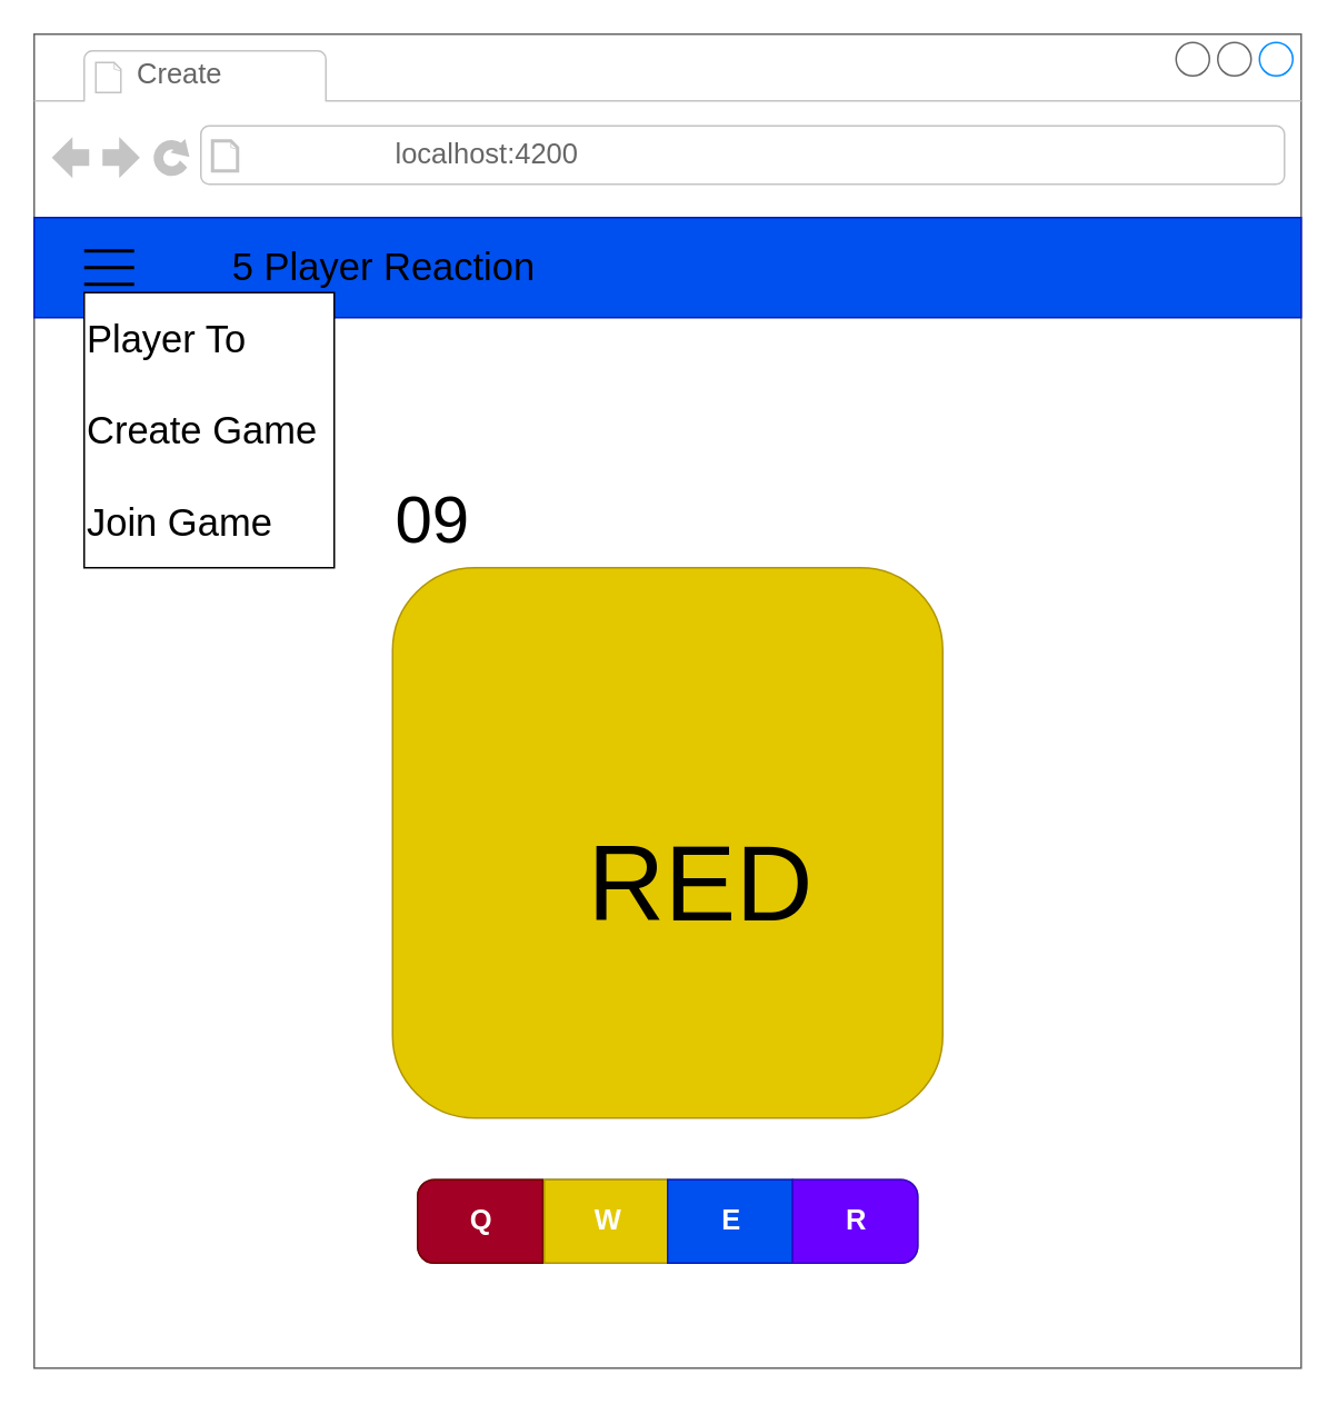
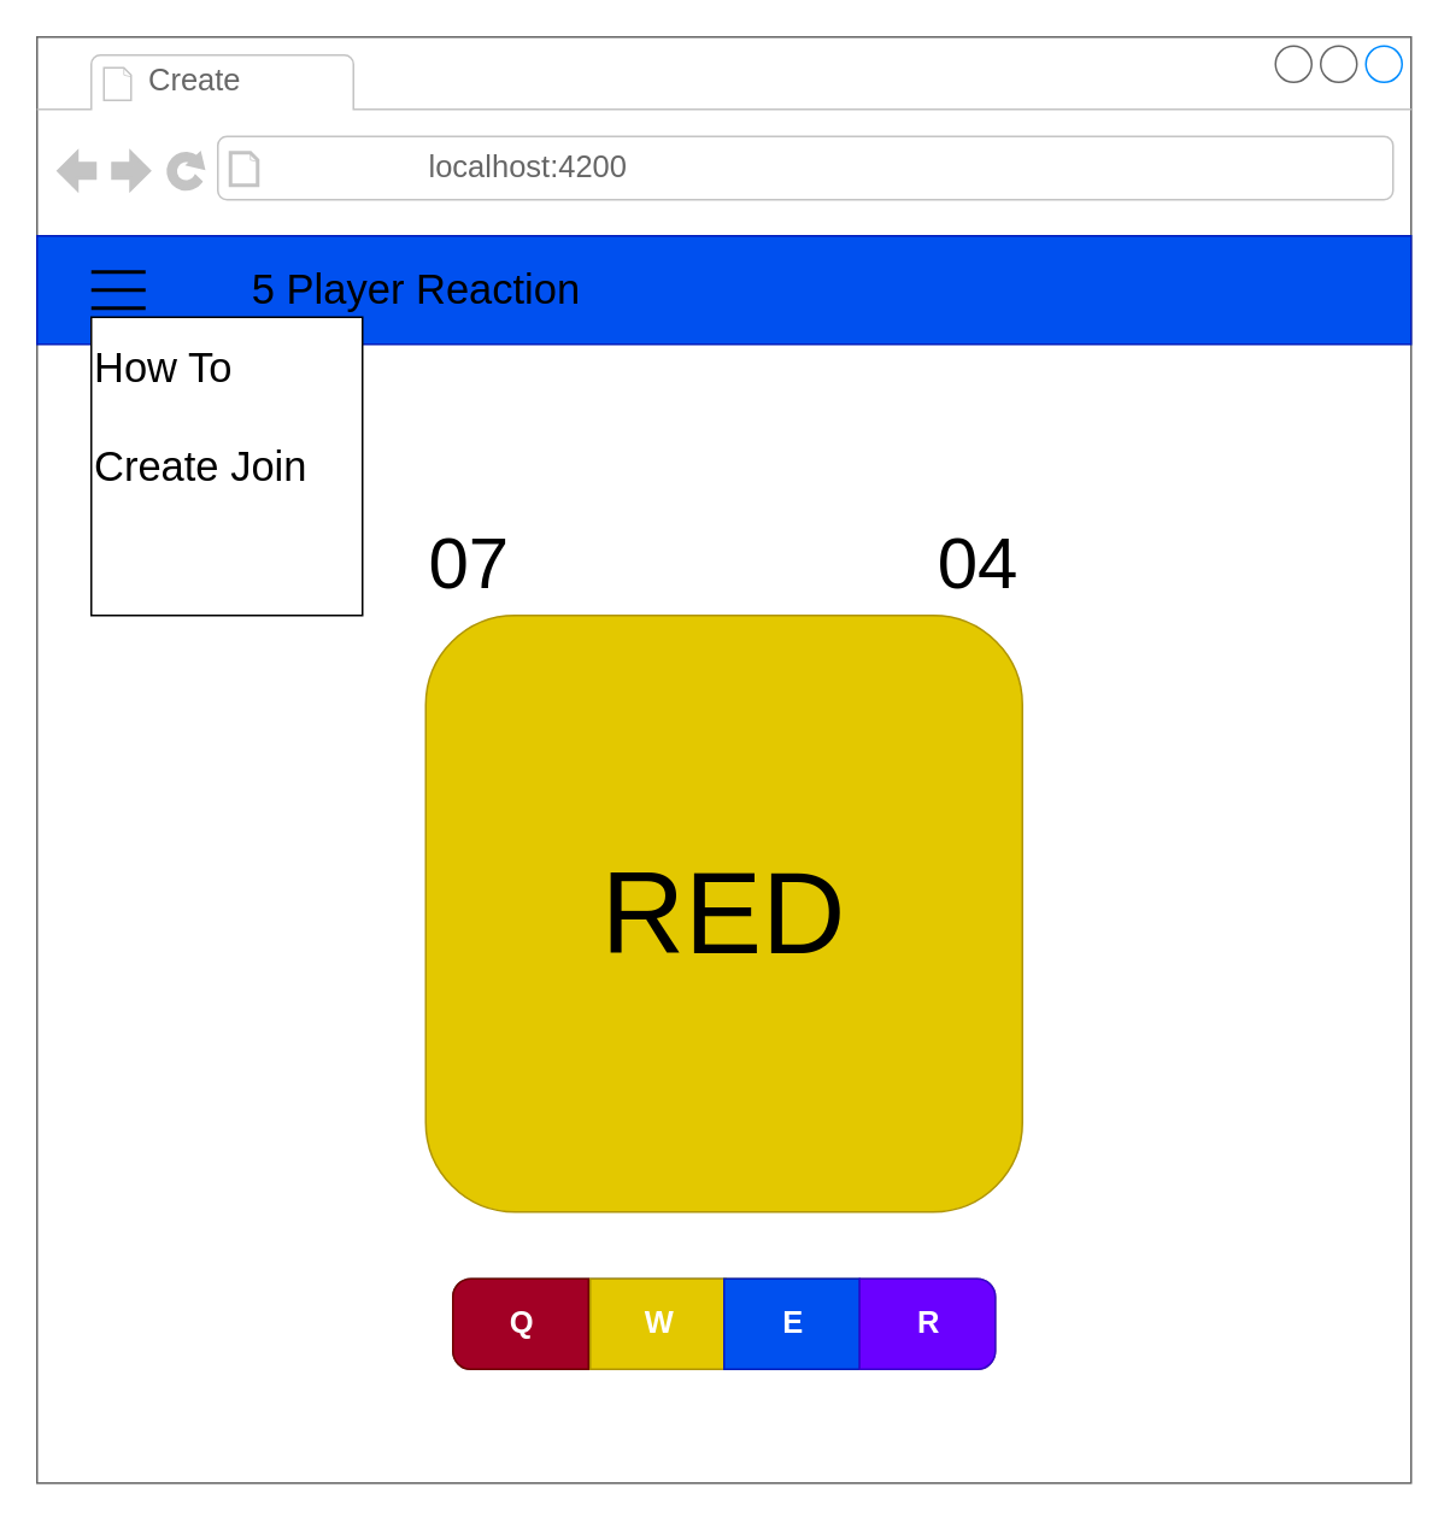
  <mxCell id="0" />
  <mxCell id="1" parent="0" />
  <mxCell id="2" value="" style="strokeWidth=1;shadow=0;dashed=0;align=center;html=1;shape=mxgraph.mockup.containers.browserWindow;rSize=0;strokeColor=#666666;strokeColor2=#008cff;strokeColor3=#c4c4c4;mainText=,;recursiveResize=0;" parent="1" vertex="1"><mxGeometry x="20" y="20" width="760" height="800" as="geometry" /></mxCell>
  <mxCell id="3" value="Create" style="strokeWidth=1;shadow=0;dashed=0;align=center;html=1;shape=mxgraph.mockup.containers.anchor;fontSize=17;fontColor=#666666;align=left;" parent="2" vertex="1"><mxGeometry x="60" y="12" width="110" height="26" as="geometry" /></mxCell>
  <mxCell id="4" value="localhost:4200" style="strokeWidth=1;shadow=0;dashed=0;align=center;html=1;shape=mxgraph.mockup.containers.anchor;rSize=0;fontSize=17;fontColor=#666666;align=left;" parent="2" vertex="1"><mxGeometry x="215" y="60" width="250" height="26" as="geometry" /></mxCell>
  <mxCell id="5" value="" style="rounded=1;whiteSpace=wrap;html=1;fillColor=#e3c800;strokeColor=#B09500;fontColor=#ffffff;" parent="2" vertex="1"><mxGeometry x="215" y="320" width="330" height="330" as="geometry" /></mxCell>
  <mxCell id="6" value="" style="rounded=0;whiteSpace=wrap;html=1;fillColor=#0050ef;strokeColor=#001DBC;fontColor=#ffffff;" parent="2" vertex="1"><mxGeometry y="110" width="760" height="60" as="geometry" /></mxCell>
  <mxCell id="7" value="5 Player Reaction" style="text;html=1;strokeColor=none;fillColor=none;align=center;verticalAlign=middle;whiteSpace=wrap;rounded=0;fontSize=23;" parent="2" vertex="1"><mxGeometry x="100" y="110" width="220" height="60" as="geometry" /></mxCell>
  <mxCell id="8" value="" style="line;strokeWidth=2;html=1;fontSize=23;" parent="2" vertex="1"><mxGeometry x="30" y="125" width="30" height="10" as="geometry" /></mxCell>
  <mxCell id="9" value="" style="line;strokeWidth=2;html=1;fontSize=23;" parent="2" vertex="1"><mxGeometry x="30" y="135" width="30" height="10" as="geometry" /></mxCell>
  <mxCell id="10" value="" style="line;strokeWidth=2;html=1;fontSize=23;" parent="2" vertex="1"><mxGeometry x="30" y="145" width="30" height="10" as="geometry" /></mxCell>
  <mxCell id="11" value="" style="strokeWidth=1;shadow=0;dashed=0;align=center;html=1;shape=mxgraph.mockup.rrect;rSize=10;fillColor=#ffffff;strokeColor=#666666;" parent="2" vertex="1"><mxGeometry x="230" y="687" width="300" height="50" as="geometry" /></mxCell>
  <mxCell id="12" value="W" style="strokeColor=#B09500;fillColor=#e3c800;strokeWidth=1;shadow=0;dashed=0;align=center;html=1;shape=mxgraph.mockup.rrect;rSize=0;fontSize=17;fontColor=#ffffff;fontStyle=1;resizeHeight=1;" parent="11" vertex="1"><mxGeometry width="75" height="50" relative="1" as="geometry"><mxPoint x="76" as="offset" /></mxGeometry></mxCell>
  <mxCell id="13" value="E" style="strokeColor=#001DBC;fillColor=#0050ef;strokeWidth=1;shadow=0;dashed=0;align=center;html=1;shape=mxgraph.mockup.rrect;rSize=0;fontSize=17;fontColor=#ffffff;fontStyle=1;resizeHeight=1;" parent="11" vertex="1"><mxGeometry width="75" height="50" relative="1" as="geometry"><mxPoint x="150" as="offset" /></mxGeometry></mxCell>
  <mxCell id="14" value="R" style="strokeColor=#3700CC;fillColor=#6a00ff;strokeWidth=1;shadow=0;dashed=0;align=center;html=1;shape=mxgraph.mockup.rightButton;rSize=10;fontSize=17;fontColor=#ffffff;fontStyle=1;resizeHeight=1;" parent="11" vertex="1"><mxGeometry x="1" width="75" height="50" relative="1" as="geometry"><mxPoint x="-75" as="offset" /></mxGeometry></mxCell>
  <mxCell id="15" value="Q" style="strokeWidth=1;shadow=0;dashed=0;align=center;html=1;shape=mxgraph.mockup.leftButton;rSize=10;fontSize=17;fontColor=#ffffff;fontStyle=1;fillColor=#a20025;strokeColor=#6F0000;resizeHeight=1;" parent="11" vertex="1"><mxGeometry width="75" height="50" relative="1" as="geometry" /></mxCell>
  <mxCell id="16" value="" style="rounded=0;whiteSpace=wrap;html=1;fontSize=23;" parent="2" vertex="1"><mxGeometry x="30" y="155" width="150" height="165" as="geometry" /></mxCell>
- <mxCell id="17" value="Player To" style="text;html=1;strokeColor=none;fillColor=none;align=left;verticalAlign=middle;whiteSpace=wrap;rounded=0;fontSize=23;" parent="2" vertex="1"><mxGeometry x="30" y="155" width="150" height="55" as="geometry" /></mxCell>
- <mxCell id="18" value="Create Game" style="text;html=1;strokeColor=none;fillColor=none;align=left;verticalAlign=middle;whiteSpace=wrap;rounded=0;fontSize=23;" parent="2" vertex="1"><mxGeometry x="30" y="210" width="150" height="55" as="geometry" /></mxCell>
- <mxCell id="19" value="Join Game" style="text;html=1;strokeColor=none;fillColor=none;align=left;verticalAlign=middle;whiteSpace=wrap;rounded=0;fontSize=23;" parent="2" vertex="1"><mxGeometry x="30" y="265" width="150" height="55" as="geometry" /></mxCell>
- <mxCell id="20" value="RED" style="text;html=1;strokeColor=none;fillColor=none;align=center;verticalAlign=middle;whiteSpace=wrap;rounded=0;fontSize=64;" parent="2" vertex="1"><mxGeometry x="330" y="440" width="140" height="140" as="geometry" /></mxCell>
- <mxCell id="21" value="09" style="text;html=1;strokeColor=none;fillColor=none;align=left;verticalAlign=middle;whiteSpace=wrap;rounded=0;fontSize=40;" parent="2" vertex="1"><mxGeometry x="215" y="260" width="65" height="60" as="geometry" /></mxCell>
+ <mxCell id="17" value="How To" style="text;html=1;strokeColor=none;fillColor=none;align=left;verticalAlign=middle;whiteSpace=wrap;rounded=0;fontSize=23;" parent="2" vertex="1"><mxGeometry x="30" y="155" width="150" height="55" as="geometry" /></mxCell>
+ <mxCell id="18" value="Create Join" style="text;html=1;strokeColor=none;fillColor=none;align=left;verticalAlign=middle;whiteSpace=wrap;rounded=0;fontSize=23;" parent="2" vertex="1"><mxGeometry x="30" y="210" width="150" height="55" as="geometry" /></mxCell>
+ <mxCell id="20" value="RED" style="text;html=1;strokeColor=none;fillColor=none;align=center;verticalAlign=middle;whiteSpace=wrap;rounded=0;fontSize=64;" parent="2" vertex="1"><mxGeometry x="310" y="415" width="140" height="140" as="geometry" /></mxCell>
+ <mxCell id="21" value="07" style="text;html=1;strokeColor=none;fillColor=none;align=left;verticalAlign=middle;whiteSpace=wrap;rounded=0;fontSize=40;" parent="2" vertex="1"><mxGeometry x="215" y="260" width="65" height="60" as="geometry" /></mxCell>
+ <mxCell id="22" value="04" style="text;html=1;strokeColor=none;fillColor=none;align=right;verticalAlign=middle;whiteSpace=wrap;rounded=0;fontSize=40;" parent="2" vertex="1"><mxGeometry x="480" y="260" width="65" height="60" as="geometry" /></mxCell>
